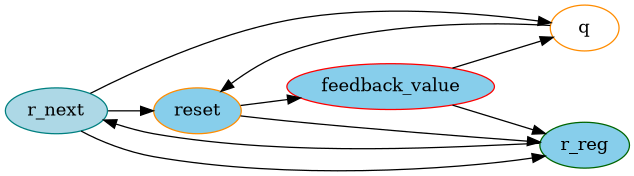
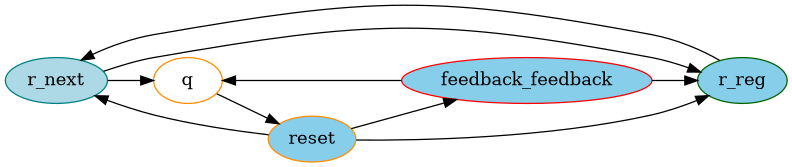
  strict digraph {
    rankdir=LR
    node [color=darkorange fillcolor=skyblue style=filled]
    edge [weight=1.0]
    r_next [color=teal fillcolor=lightblue]
    reset
    r_reg [color=darkgreen]
-   feedback_value [color=red]
+   feedback_value [color=red label=feedback_feedback]
    q [fillcolor=white]
    r_next -> r_reg
    r_next -> q
-   r_next -> reset [weight=2.0]
+   reset -> r_next [weight=2.0]
    reset -> r_reg [weight=2.0]
    reset -> feedback_value [weight=2.0]
    r_reg -> r_next
    feedback_value -> r_reg
    feedback_value -> q
    q -> reset
  }
